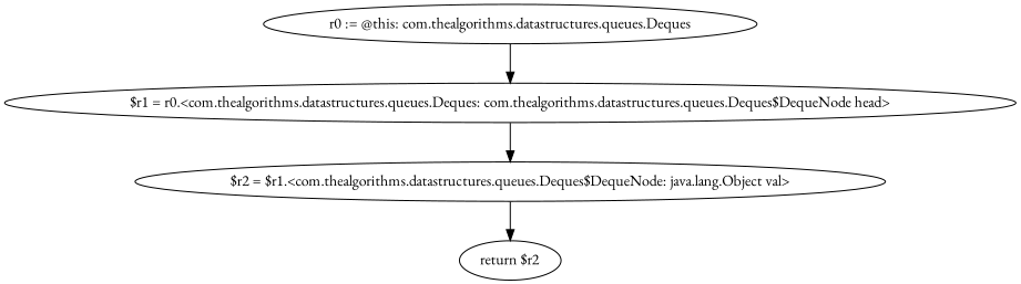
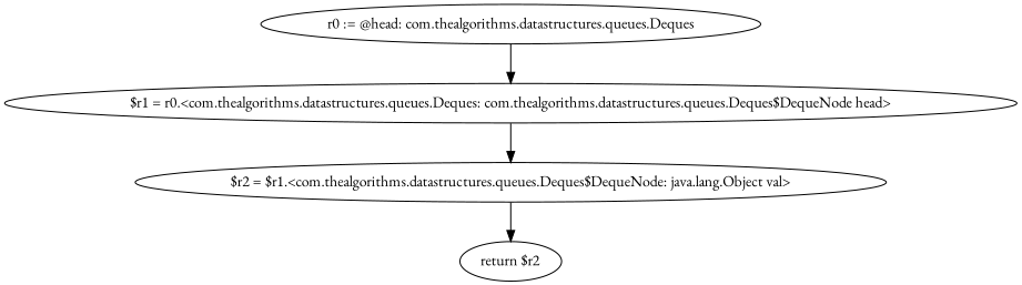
  digraph {
    fontname="EB Garamond"
    node [fontname="EB Garamond"]
    edge [fontname="EB Garamond"]
-   "r0 := @this: com.thealgorithms.datastructures.queues.Deques"
+   "r0 := @this: com.thealgorithms.datastructures.queues.Deques" [label="r0 := @head: com.thealgorithms.datastructures.queues.Deques"]
    "$r1 = r0.<com.thealgorithms.datastructures.queues.Deques: com.thealgorithms.datastructures.queues.Deques$DequeNode head>"
    "$r2 = $r1.<com.thealgorithms.datastructures.queues.Deques$DequeNode: java.lang.Object val>"
    "return $r2"
    "r0 := @this: com.thealgorithms.datastructures.queues.Deques" -> "$r1 = r0.<com.thealgorithms.datastructures.queues.Deques: com.thealgorithms.datastructures.queues.Deques$DequeNode head>"
    "$r1 = r0.<com.thealgorithms.datastructures.queues.Deques: com.thealgorithms.datastructures.queues.Deques$DequeNode head>" -> "$r2 = $r1.<com.thealgorithms.datastructures.queues.Deques$DequeNode: java.lang.Object val>"
    "$r2 = $r1.<com.thealgorithms.datastructures.queues.Deques$DequeNode: java.lang.Object val>" -> "return $r2"
  }
